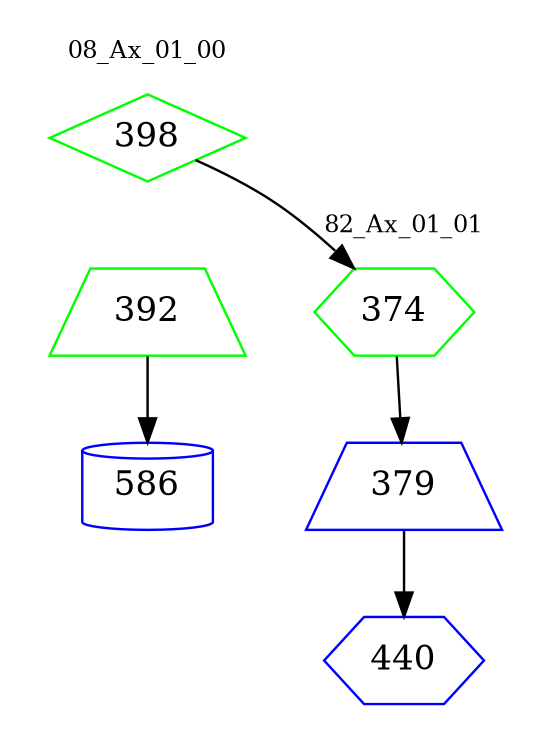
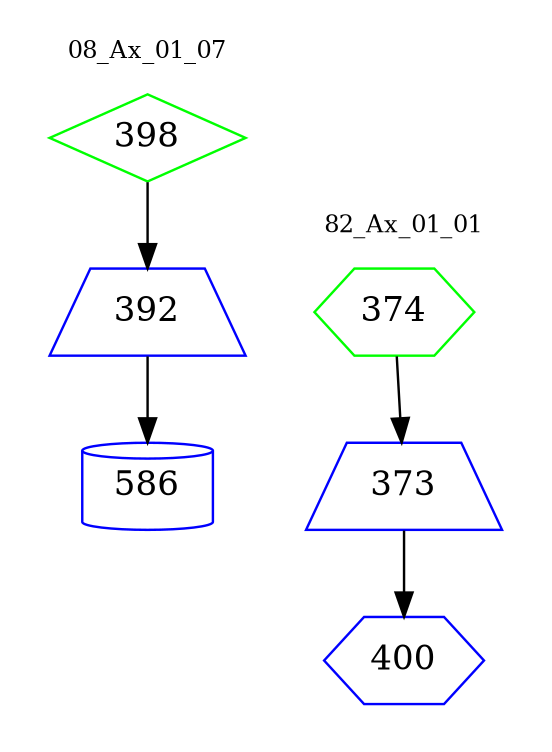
  digraph {
    node [color=blue shape=hexagon]
    edge [color=black]
    n1 [color=green label=374]
-   n2 [label=379 shape=trapezium]
-   n3 [label=440]
+   n2 [label=373 shape=trapezium]
+   n3 [label=400]
    n4 [color=green label=398 shape=diamond]
-   n5 [color=green label=392 shape=trapezium]
+   n5 [label=392 shape=trapezium]
    n6 [label=586 shape=cylinder]
    subgraph cluster_1 {
      color=white
      fontsize=10
      label="82_Ax_01_01"
      n1
      n2
      n3
    }
    subgraph cluster_2 {
      color=white
      fontsize=10
-     label="08_Ax_01_00"
+     label="08_Ax_01_07"
      n4
      n5
      n6
    }
    n1 -> n2
    n2 -> n3
-   n4 -> n1
+   n4 -> n5
    n5 -> n6
  }
